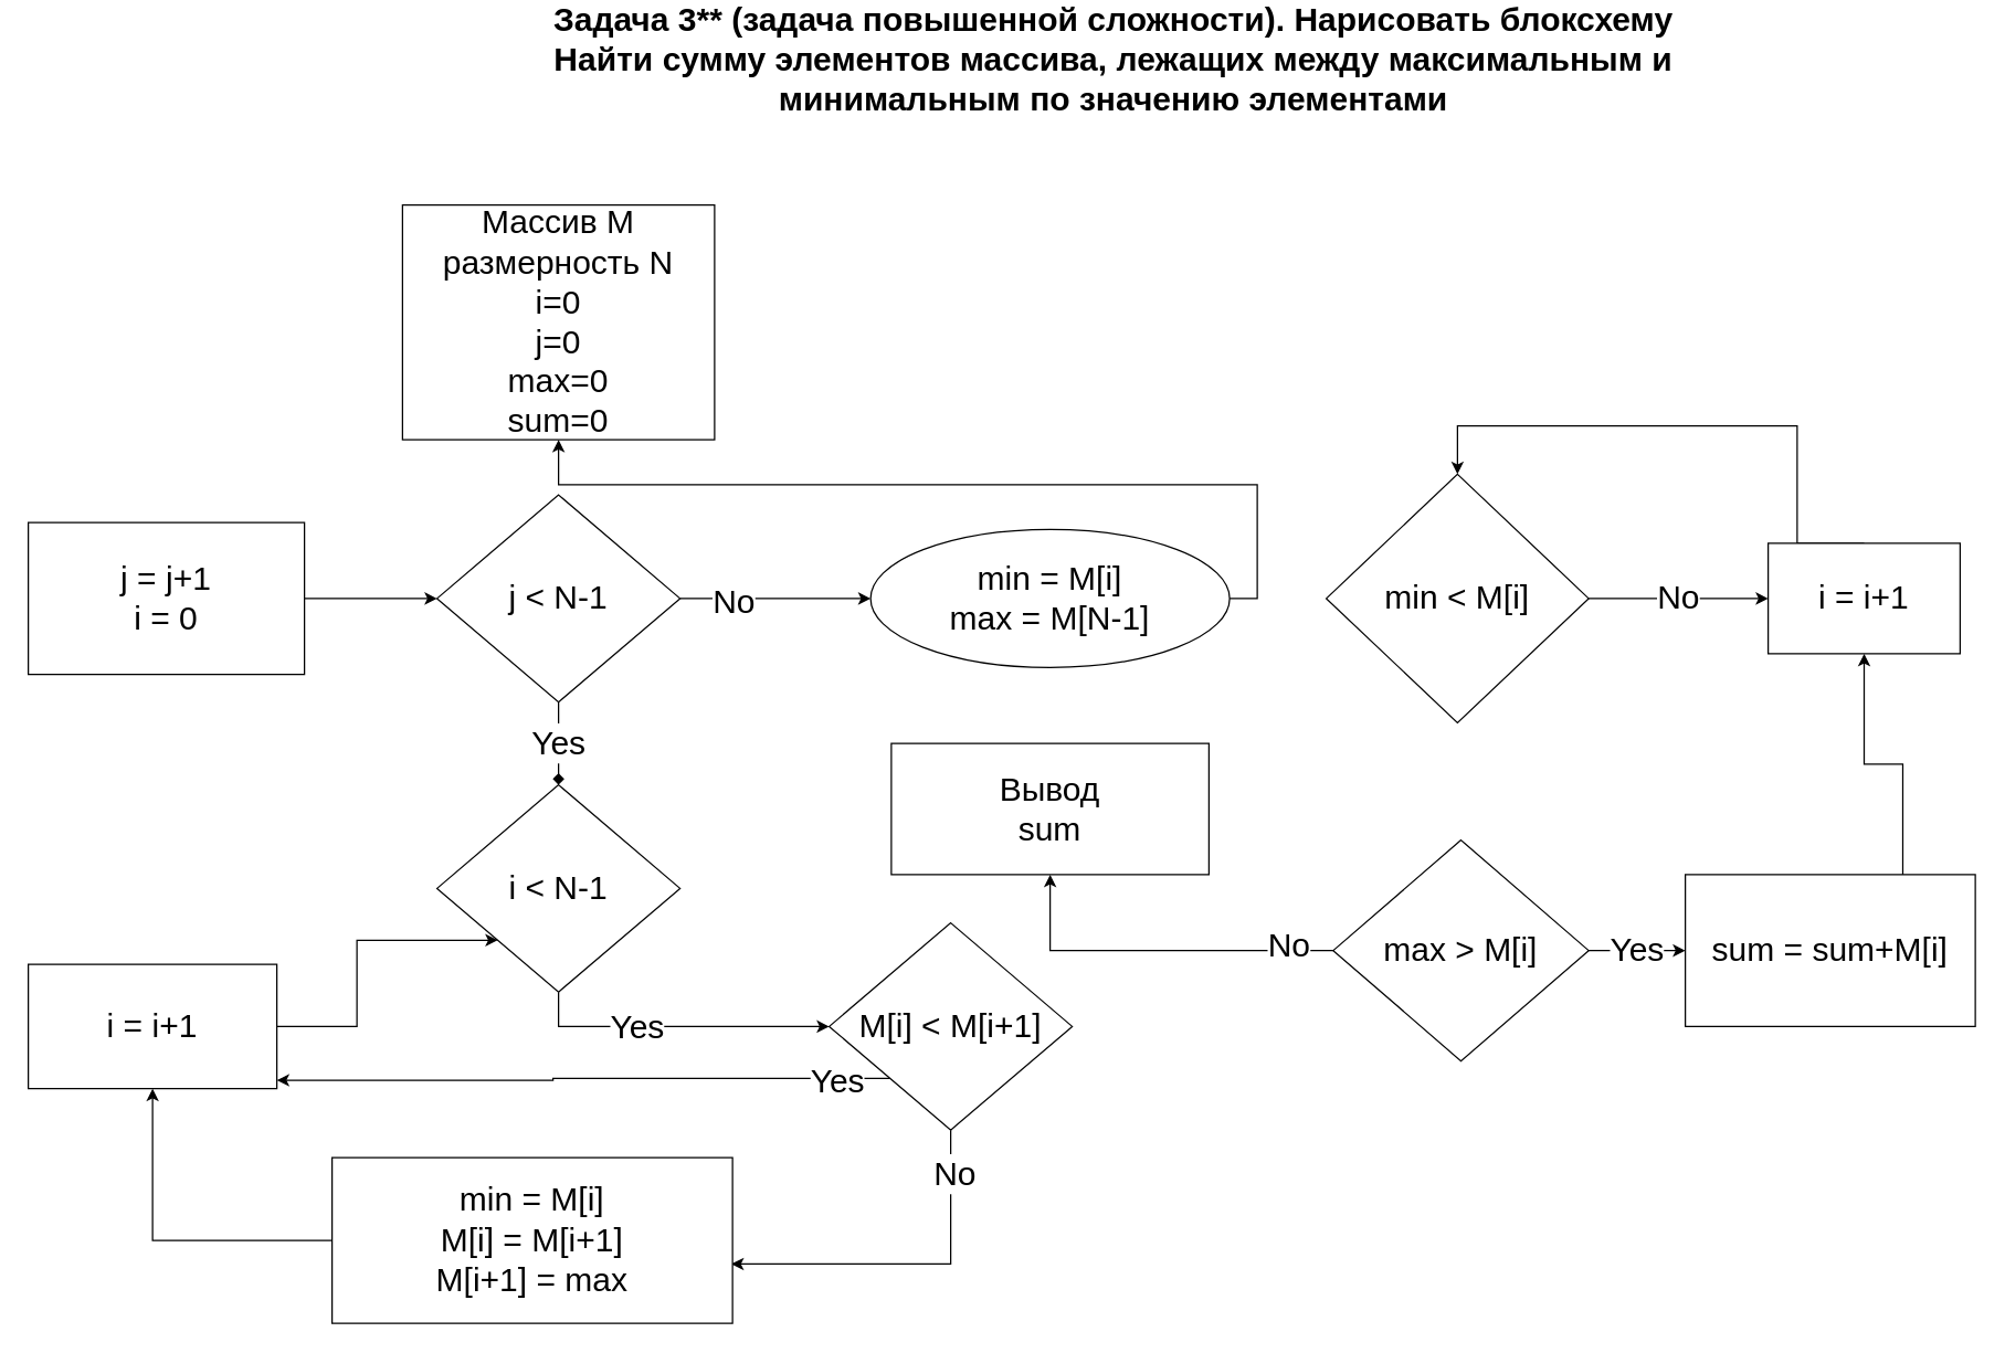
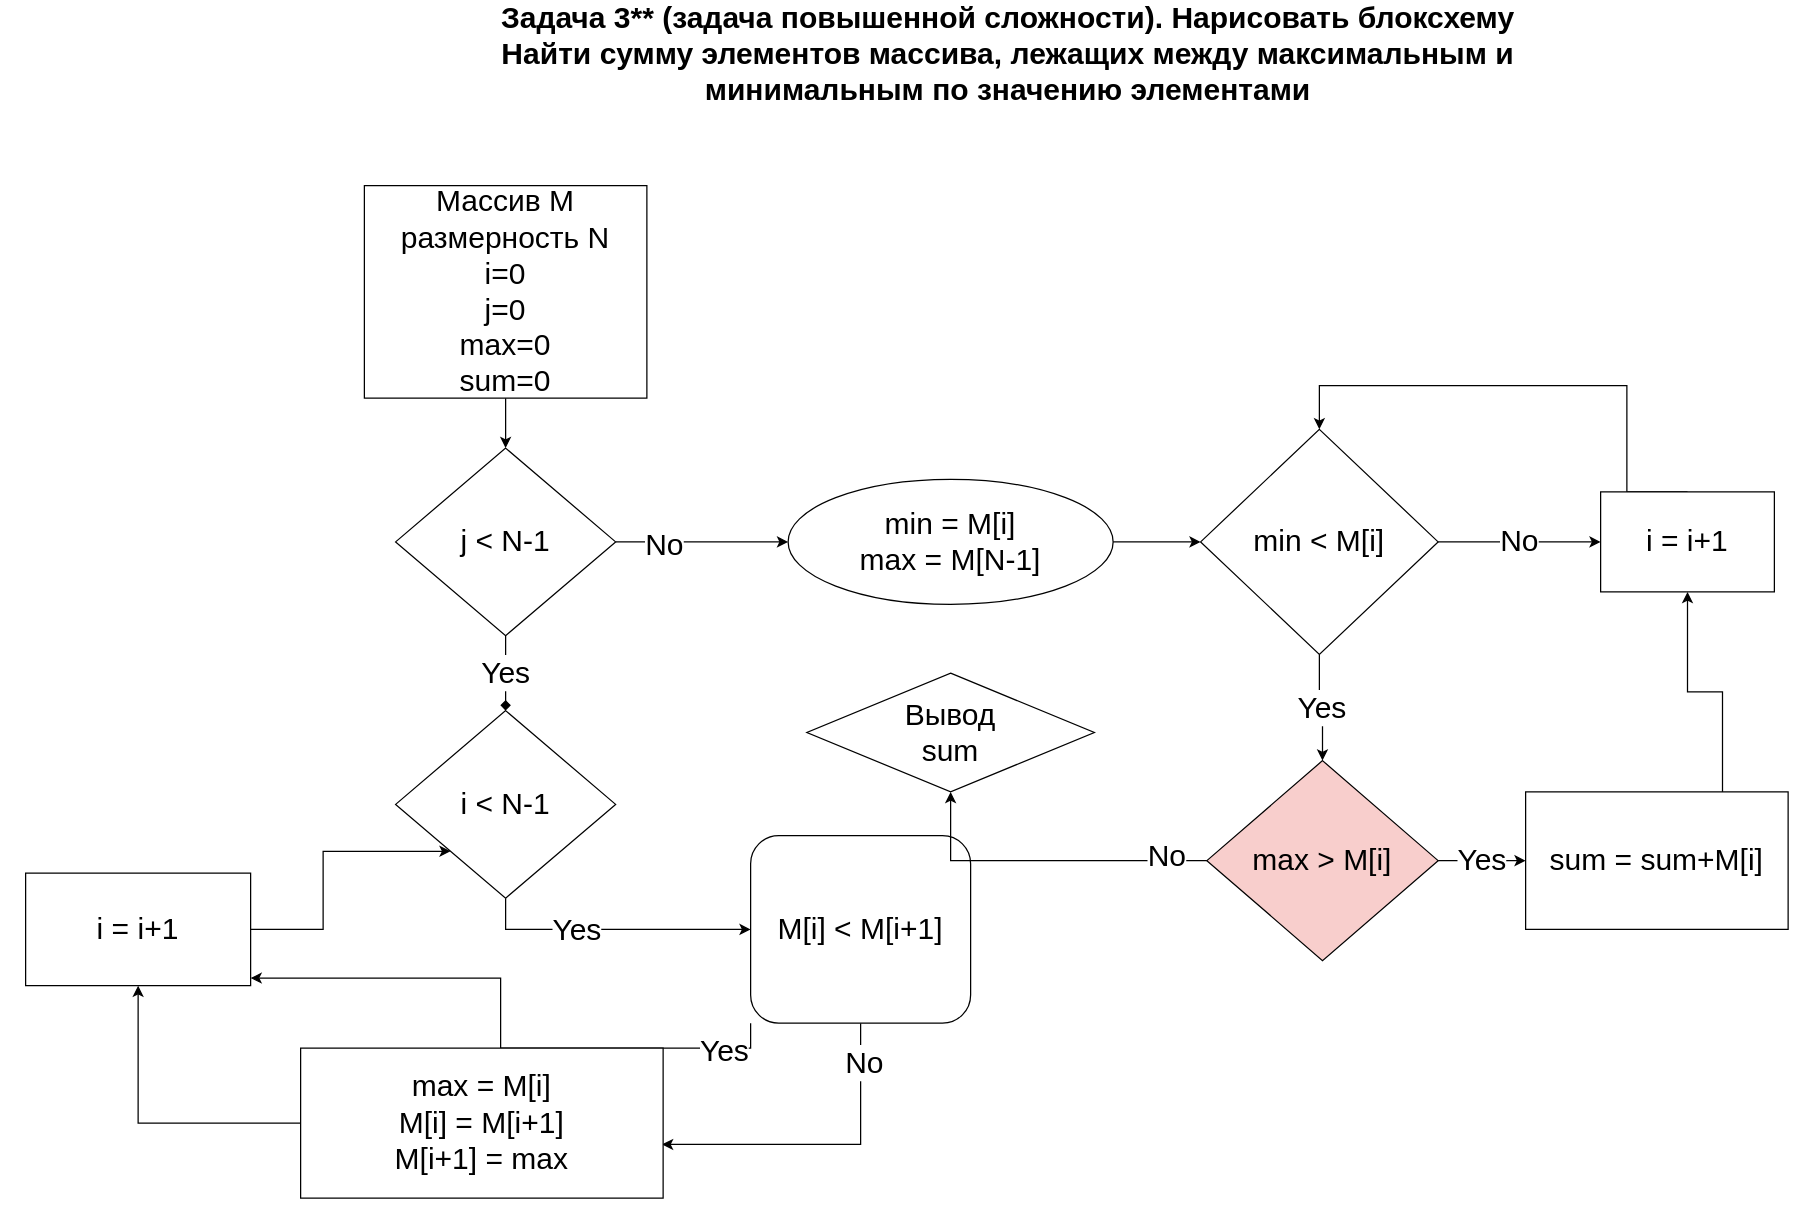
  <mxCell id="0" />
  <mxCell id="1" parent="0" />
+ <mxCell id="2" style="edgeStyle=orthogonalEdgeStyle;rounded=0;orthogonalLoop=1;jettySize=auto;html=1;exitX=0.5;exitY=1;exitDx=0;exitDy=0;entryX=0.5;entryY=0;entryDx=0;entryDy=0;fontSize=24;" parent="1" source="3" target="7" edge="1"><mxGeometry relative="1" as="geometry" /></mxCell>
  <mxCell id="3" value="&lt;font style=&quot;font-size: 24px;&quot;&gt;Массив M&lt;br&gt;размерность N&lt;br&gt;i=0&lt;br&gt;j=0&lt;br&gt;max=0&lt;br&gt;sum=0&lt;br&gt;&lt;/font&gt;" style="rounded=0;whiteSpace=wrap;html=1;" parent="1" vertex="1"><mxGeometry x="291" y="140" width="226" height="170" as="geometry" /></mxCell>
  <mxCell id="4" style="edgeStyle=orthogonalEdgeStyle;rounded=0;orthogonalLoop=1;jettySize=auto;html=1;exitX=1;exitY=0.5;exitDx=0;exitDy=0;fontSize=24;" parent="1" source="7" target="9" edge="1"><mxGeometry relative="1" as="geometry" /></mxCell>
  <mxCell id="5" value="No" style="edgeLabel;html=1;align=center;verticalAlign=middle;resizable=0;points=[];fontSize=24;" parent="4" vertex="1" connectable="0"><mxGeometry x="-0.443" y="-2" relative="1" as="geometry"><mxPoint as="offset" /></mxGeometry></mxCell>
  <mxCell id="6" value="Yes" style="edgeStyle=orthogonalEdgeStyle;rounded=0;orthogonalLoop=1;jettySize=auto;html=1;exitX=0.5;exitY=1;exitDx=0;exitDy=0;entryX=0.5;entryY=0;entryDx=0;entryDy=0;fontSize=24;endArrow=diamond;" parent="1" source="7" target="12" edge="1"><mxGeometry relative="1" as="geometry" /></mxCell>
  <mxCell id="7" value="j &amp;lt; N-1" style="rhombus;whiteSpace=wrap;html=1;fontSize=24;" parent="1" vertex="1"><mxGeometry x="316" y="350" width="176" height="150" as="geometry" /></mxCell>
- <mxCell id="8" style="edgeStyle=orthogonalEdgeStyle;rounded=0;orthogonalLoop=1;jettySize=auto;html=1;exitX=1;exitY=0.5;exitDx=0;exitDy=0;fontSize=24;" parent="1" source="9" target="3" edge="1"><mxGeometry relative="1" as="geometry" /></mxCell>
+ <mxCell id="8" style="edgeStyle=orthogonalEdgeStyle;rounded=0;orthogonalLoop=1;jettySize=auto;html=1;exitX=1;exitY=0.5;exitDx=0;exitDy=0;entryX=0;entryY=0.5;entryDx=0;entryDy=0;fontSize=24;" parent="1" source="9" target="26" edge="1"><mxGeometry relative="1" as="geometry" /></mxCell>
  <mxCell id="9" value="min = M[i]&lt;br&gt;max = M[N-1]" style="ellipse;whiteSpace=wrap;html=1;fontSize=24;" parent="1" vertex="1"><mxGeometry x="630" y="375" width="260" height="100" as="geometry" /></mxCell>
  <mxCell id="10" style="edgeStyle=orthogonalEdgeStyle;rounded=0;orthogonalLoop=1;jettySize=auto;html=1;exitX=0.5;exitY=1;exitDx=0;exitDy=0;entryX=0;entryY=0.5;entryDx=0;entryDy=0;fontSize=24;" parent="1" source="12" target="17" edge="1"><mxGeometry relative="1" as="geometry" /></mxCell>
  <mxCell id="11" value="Yes" style="edgeLabel;html=1;align=center;verticalAlign=middle;resizable=0;points=[];fontSize=24;" parent="10" vertex="1" connectable="0"><mxGeometry x="-0.267" relative="1" as="geometry"><mxPoint as="offset" /></mxGeometry></mxCell>
  <mxCell id="12" value="i &amp;lt; N-1" style="rhombus;whiteSpace=wrap;html=1;fontSize=24;" parent="1" vertex="1"><mxGeometry x="316" y="560" width="176" height="150" as="geometry" /></mxCell>
  <mxCell id="13" style="edgeStyle=orthogonalEdgeStyle;rounded=0;orthogonalLoop=1;jettySize=auto;html=1;exitX=0;exitY=1;exitDx=0;exitDy=0;entryX=1;entryY=0.933;entryDx=0;entryDy=0;entryPerimeter=0;fontSize=24;" parent="1" source="17" target="21" edge="1"><mxGeometry relative="1" as="geometry" /></mxCell>
  <mxCell id="14" value="Yes" style="edgeLabel;html=1;align=center;verticalAlign=middle;resizable=0;points=[];fontSize=24;" parent="13" vertex="1" connectable="0"><mxGeometry x="-0.824" y="2" relative="1" as="geometry"><mxPoint as="offset" /></mxGeometry></mxCell>
  <mxCell id="15" style="edgeStyle=orthogonalEdgeStyle;rounded=0;orthogonalLoop=1;jettySize=auto;html=1;exitX=0.5;exitY=1;exitDx=0;exitDy=0;entryX=0.997;entryY=0.642;entryDx=0;entryDy=0;entryPerimeter=0;fontSize=24;" parent="1" source="17" target="19" edge="1"><mxGeometry relative="1" as="geometry" /></mxCell>
  <mxCell id="16" value="No" style="edgeLabel;html=1;align=center;verticalAlign=middle;resizable=0;points=[];fontSize=24;" parent="15" vertex="1" connectable="0"><mxGeometry x="-0.759" y="2" relative="1" as="geometry"><mxPoint as="offset" /></mxGeometry></mxCell>
- <mxCell id="17" value="M[i] &amp;lt; M[i+1]" style="rhombus;whiteSpace=wrap;html=1;fontSize=24;" parent="1" vertex="1"><mxGeometry x="600" y="660" width="176" height="150" as="geometry" /></mxCell>
+ <mxCell id="17" value="M[i] &amp;lt; M[i+1]" style="whiteSpace=wrap;html=1;fontSize=24;rounded=1;" parent="1" vertex="1"><mxGeometry x="600" y="660" width="176" height="150" as="geometry" /></mxCell>
  <mxCell id="18" style="edgeStyle=orthogonalEdgeStyle;rounded=0;orthogonalLoop=1;jettySize=auto;html=1;exitX=0;exitY=0.5;exitDx=0;exitDy=0;entryX=0.5;entryY=1;entryDx=0;entryDy=0;fontSize=24;" parent="1" source="19" target="21" edge="1"><mxGeometry relative="1" as="geometry" /></mxCell>
- <mxCell id="19" value="min = M[i]&lt;br&gt;M[i] = M[i+1]&lt;br&gt;M[i+1] = max" style="rounded=0;whiteSpace=wrap;html=1;fontSize=24;" parent="1" vertex="1"><mxGeometry x="240" y="830" width="290" height="120" as="geometry" /></mxCell>
+ <mxCell id="19" value="max = M[i]&lt;br&gt;M[i] = M[i+1]&lt;br&gt;M[i+1] = max" style="rounded=0;whiteSpace=wrap;html=1;fontSize=24;" parent="1" vertex="1"><mxGeometry x="240" y="830" width="290" height="120" as="geometry" /></mxCell>
  <mxCell id="20" style="edgeStyle=orthogonalEdgeStyle;rounded=0;orthogonalLoop=1;jettySize=auto;html=1;exitX=1;exitY=0.5;exitDx=0;exitDy=0;entryX=0;entryY=1;entryDx=0;entryDy=0;fontSize=24;" parent="1" source="21" target="12" edge="1"><mxGeometry relative="1" as="geometry" /></mxCell>
  <mxCell id="21" value="i = i+1" style="rounded=0;whiteSpace=wrap;html=1;fontSize=24;" parent="1" vertex="1"><mxGeometry x="20" y="690" width="180" height="90" as="geometry" /></mxCell>
- <mxCell id="22" style="edgeStyle=orthogonalEdgeStyle;rounded=0;orthogonalLoop=1;jettySize=auto;html=1;exitX=1;exitY=0.5;exitDx=0;exitDy=0;fontSize=24;" parent="1" source="23" target="7" edge="1"><mxGeometry relative="1" as="geometry" /></mxCell>
- <mxCell id="23" value="j = j+1&lt;br&gt;i = 0" style="rounded=0;whiteSpace=wrap;html=1;fontSize=24;" parent="1" vertex="1"><mxGeometry x="20" y="370" width="200" height="110" as="geometry" /></mxCell>
  <mxCell id="24" value="No" style="edgeStyle=orthogonalEdgeStyle;rounded=0;orthogonalLoop=1;jettySize=auto;html=1;exitX=1;exitY=0.5;exitDx=0;exitDy=0;entryX=0;entryY=0.5;entryDx=0;entryDy=0;fontSize=24;" parent="1" source="26" target="28" edge="1"><mxGeometry relative="1" as="geometry" /></mxCell>
+ <mxCell id="25" value="Yes" style="edgeStyle=orthogonalEdgeStyle;rounded=0;orthogonalLoop=1;jettySize=auto;html=1;exitX=0.5;exitY=1;exitDx=0;exitDy=0;entryX=0.5;entryY=0;entryDx=0;entryDy=0;fontSize=24;" parent="1" source="26" target="32" edge="1"><mxGeometry relative="1" as="geometry" /></mxCell>
  <mxCell id="26" value="min &amp;lt; M[i]" style="rhombus;whiteSpace=wrap;html=1;fontSize=24;" parent="1" vertex="1"><mxGeometry x="960" y="335" width="190" height="180" as="geometry" /></mxCell>
  <mxCell id="27" style="edgeStyle=orthogonalEdgeStyle;rounded=0;orthogonalLoop=1;jettySize=auto;html=1;exitX=0.5;exitY=0;exitDx=0;exitDy=0;entryX=0.5;entryY=0;entryDx=0;entryDy=0;fontSize=24;" parent="1" source="28" target="26" edge="1"><mxGeometry relative="1" as="geometry"><Array as="points"><mxPoint x="1301" y="300" /><mxPoint x="1055" y="300" /></Array></mxGeometry></mxCell>
  <mxCell id="28" value="i = i+1" style="rounded=0;whiteSpace=wrap;html=1;fontSize=24;" parent="1" vertex="1"><mxGeometry x="1280" y="385" width="139" height="80" as="geometry" /></mxCell>
  <mxCell id="29" style="edgeStyle=orthogonalEdgeStyle;rounded=0;orthogonalLoop=1;jettySize=auto;html=1;exitX=0;exitY=0.5;exitDx=0;exitDy=0;entryX=0.5;entryY=1;entryDx=0;entryDy=0;fontSize=24;" parent="1" source="32" target="33" edge="1"><mxGeometry relative="1" as="geometry" /></mxCell>
  <mxCell id="30" value="No" style="edgeLabel;html=1;align=center;verticalAlign=middle;resizable=0;points=[];fontSize=24;" parent="29" vertex="1" connectable="0"><mxGeometry x="-0.746" y="-4" relative="1" as="geometry"><mxPoint as="offset" /></mxGeometry></mxCell>
  <mxCell id="31" value="Yes" style="edgeStyle=orthogonalEdgeStyle;rounded=0;orthogonalLoop=1;jettySize=auto;html=1;exitX=1;exitY=0.5;exitDx=0;exitDy=0;entryX=0;entryY=0.5;entryDx=0;entryDy=0;fontSize=24;" parent="1" source="32" target="35" edge="1"><mxGeometry relative="1" as="geometry" /></mxCell>
- <mxCell id="32" value="max &amp;gt; M[i]" style="rhombus;whiteSpace=wrap;html=1;fontSize=24;" parent="1" vertex="1"><mxGeometry x="965" y="600" width="185" height="160" as="geometry" /></mxCell>
- <mxCell id="33" value="Вывод&lt;br&gt;sum" style="rounded=0;whiteSpace=wrap;html=1;fontSize=24;" parent="1" vertex="1"><mxGeometry x="645" y="530" width="230" height="95" as="geometry" /></mxCell>
+ <mxCell id="32" value="max &amp;gt; M[i]" style="rhombus;whiteSpace=wrap;html=1;fontSize=24;fillColor=#f8cecc;" parent="1" vertex="1"><mxGeometry x="965" y="600" width="185" height="160" as="geometry" /></mxCell>
+ <mxCell id="33" value="Вывод&lt;br&gt;sum" style="rhombus;whiteSpace=wrap;html=1;fontSize=24;" parent="1" vertex="1"><mxGeometry x="645" y="530" width="230" height="95" as="geometry" /></mxCell>
  <mxCell id="34" style="edgeStyle=orthogonalEdgeStyle;rounded=0;orthogonalLoop=1;jettySize=auto;html=1;exitX=0.75;exitY=0;exitDx=0;exitDy=0;entryX=0.5;entryY=1;entryDx=0;entryDy=0;fontSize=24;" edge="1" parent="1" source="35" target="28"><mxGeometry relative="1" as="geometry" /></mxCell>
  <mxCell id="35" value="sum = sum+M[i]" style="rounded=0;whiteSpace=wrap;html=1;fontSize=24;" parent="1" vertex="1"><mxGeometry x="1220" y="625" width="210" height="110" as="geometry" /></mxCell>
  <mxCell id="36" value="&lt;b&gt;Задача 3** (задача повышенной сложности). Нарисовать блоксхему&lt;br/&gt;Найти сумму элементов массива, лежащих между максимальным и&lt;br/&gt;минимальным по значению элементами&lt;/b&gt;" style="text;html=1;strokeColor=none;fillColor=none;align=center;verticalAlign=middle;whiteSpace=wrap;rounded=0;fontSize=24;" vertex="1" parent="1"><mxGeometry x="381" y="20" width="850" height="30" as="geometry" /></mxCell>
